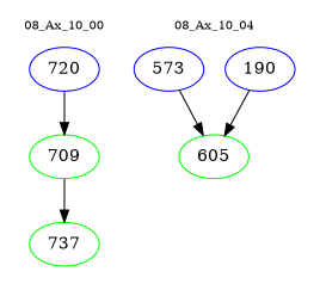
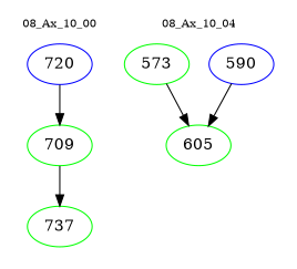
  digraph {
    node [color=green]
    edge [color=black]
    n1 [color=blue label=720]
    n2 [label=709]
    n3 [label=737]
-   n4 [color=blue label=190]
-   n5 [color=blue label=573]
+   n4 [color=blue label=590]
+   n5 [label=573]
    n6 [label=605]
    subgraph cluster_1 {
      color=white
      fontsize=10
      label="08_Ax_10_00"
      n1
      n2
      n3
    }
    subgraph cluster_2 {
      color=white
      fontsize=10
      label="08_Ax_10_04"
      n4
      n5
      n6
    }
    n1 -> n2
    n2 -> n3
    n4 -> n6
    n5 -> n6
  }
